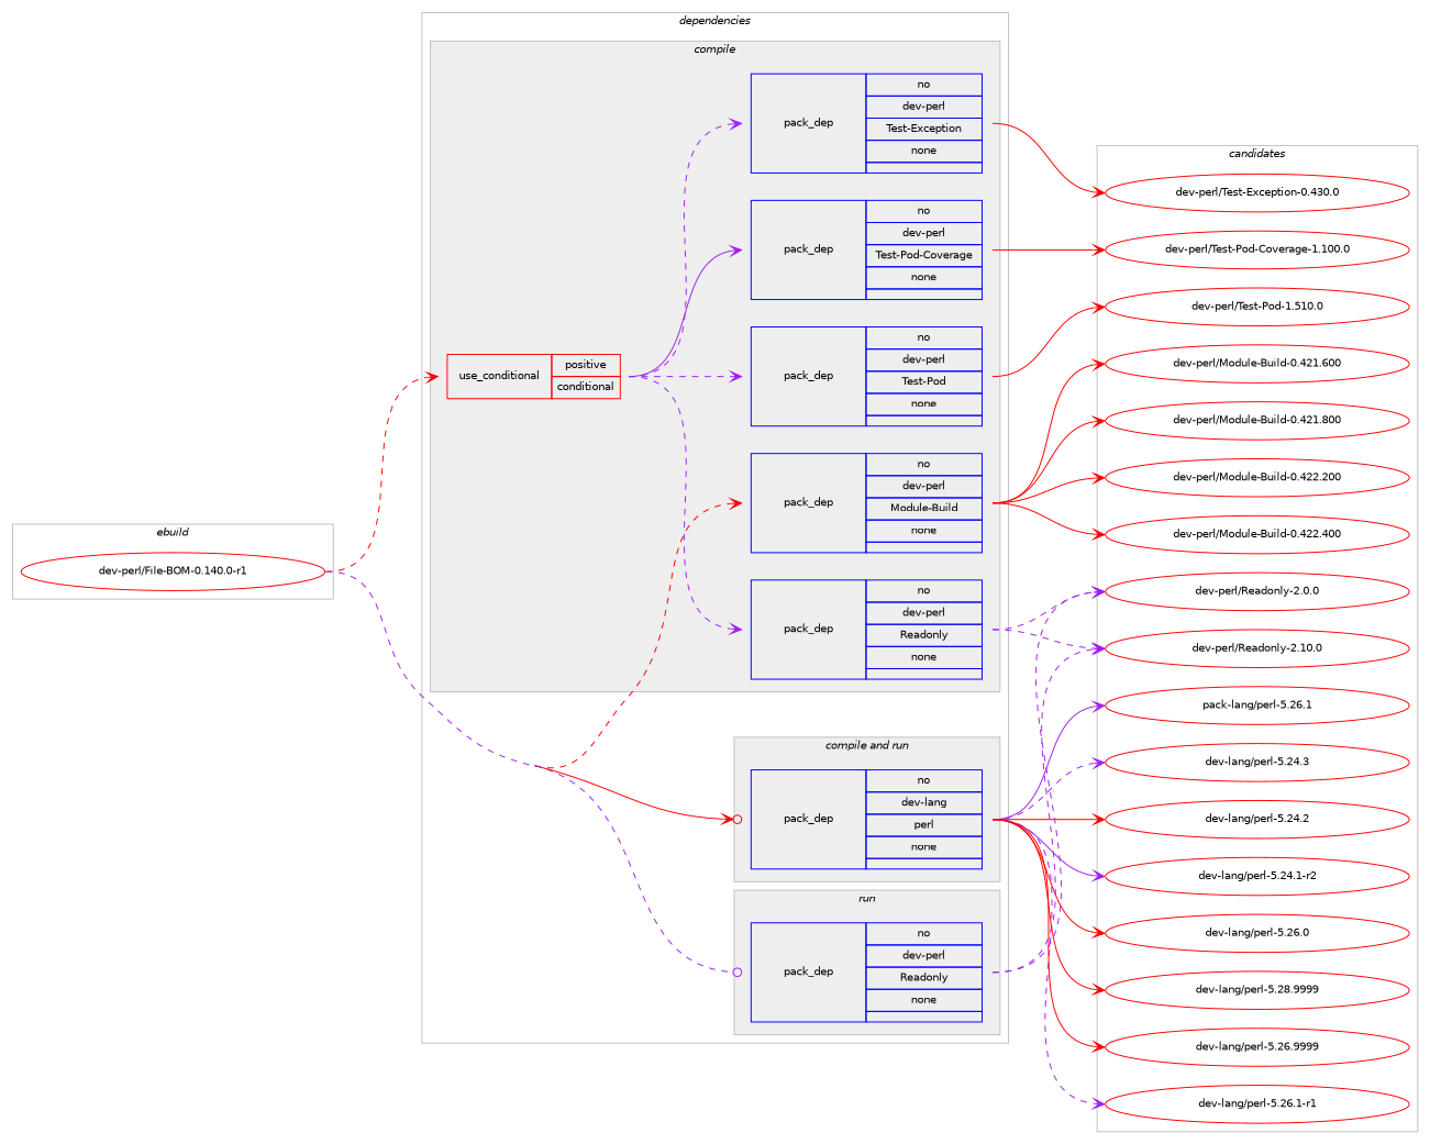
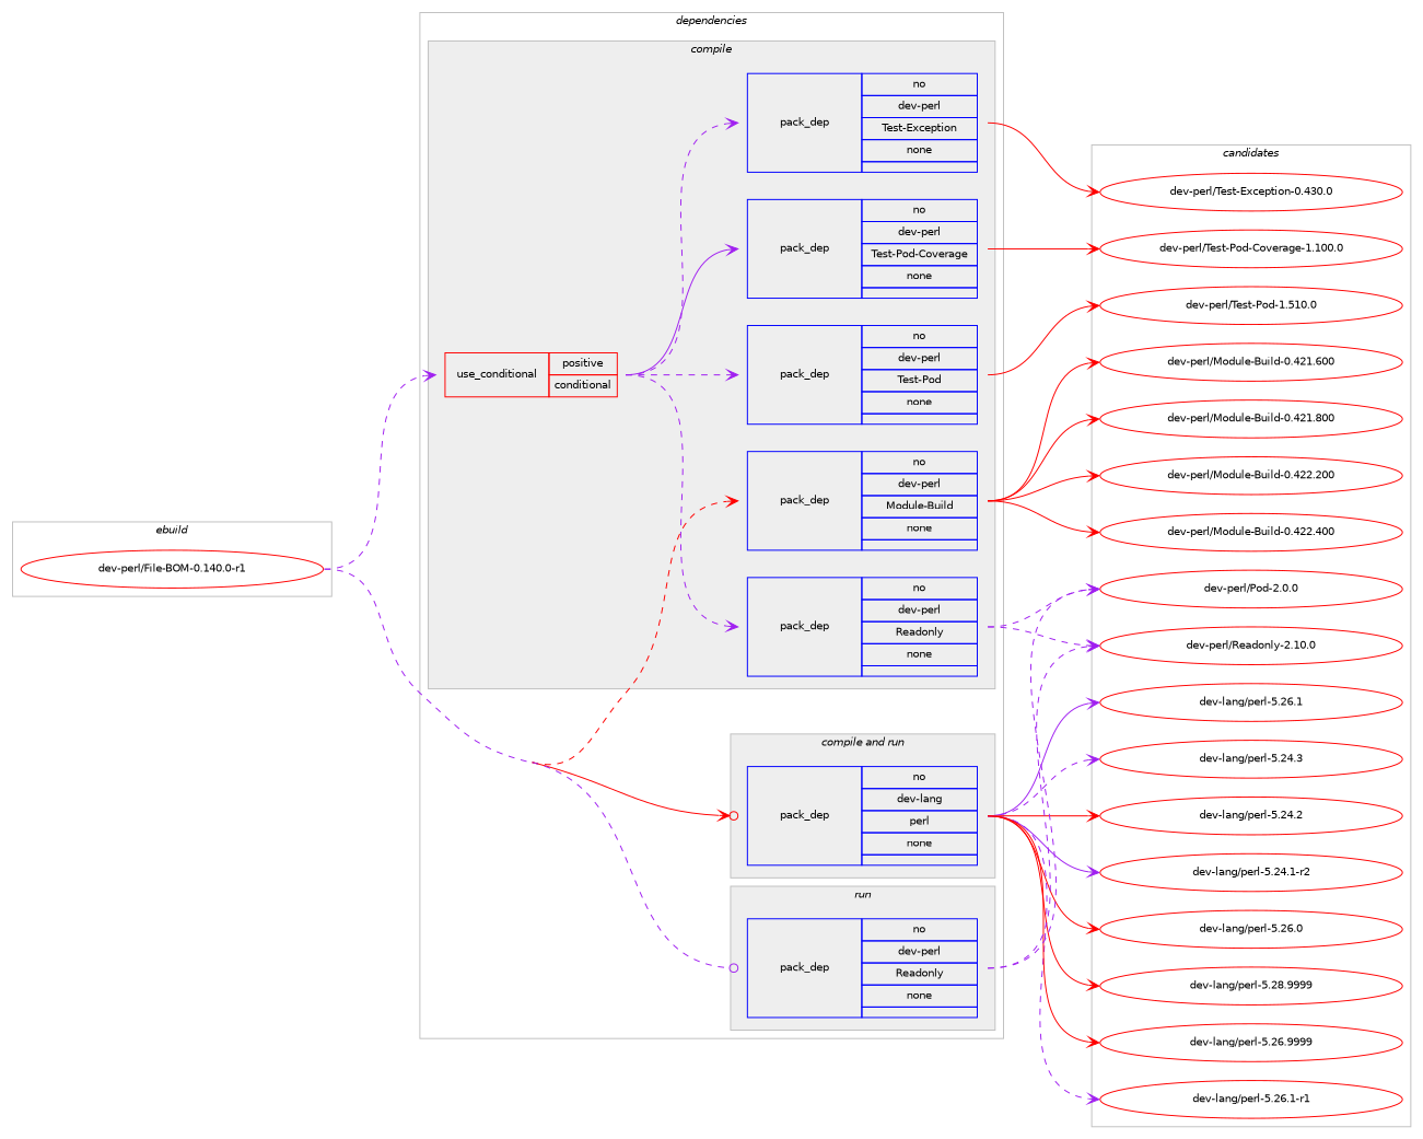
  digraph {
    compound=true
    concentrate=true
    fontname=Helvetica
    fontsize=10
    newrank=true
    rankdir=LR
    ranksep=1.5
    node [color=red fontname=Helvetica fontsize=10]
    edge [arrowhead=vee color=red headport=w style=solid tailport=e weight=100]
    n1 [label="dev-perl/File-BOM-0.140.0-r1" width=4]
    n2 [color=blue label=<<TABLE BORDER="0" CELLBORDER="1" CELLSPACING="0" CELLPADDING="4" WIDTH="220"><TR><TD ROWSPAN="6" CELLPADDING="30">pack_dep</TD></TR><TR><TD WIDTH="110">no</TD></TR><TR><TD>dev-perl</TD></TR><TR><TD>Readonly</TD></TR><TR><TD>none</TD></TR><TR><TD></TD></TR></TABLE>> shape=none]
    n3 [color=blue label=<<TABLE BORDER="0" CELLBORDER="1" CELLSPACING="0" CELLPADDING="4" WIDTH="220"><TR><TD ROWSPAN="6" CELLPADDING="30">pack_dep</TD></TR><TR><TD WIDTH="110">no</TD></TR><TR><TD>dev-perl</TD></TR><TR><TD>Test-Pod</TD></TR><TR><TD>none</TD></TR><TR><TD></TD></TR></TABLE>> shape=none]
    n4 [color=blue label=<<TABLE BORDER="0" CELLBORDER="1" CELLSPACING="0" CELLPADDING="4" WIDTH="220"><TR><TD ROWSPAN="6" CELLPADDING="30">pack_dep</TD></TR><TR><TD WIDTH="110">no</TD></TR><TR><TD>dev-perl</TD></TR><TR><TD>Test-Pod-Coverage</TD></TR><TR><TD>none</TD></TR><TR><TD></TD></TR></TABLE>> shape=none]
    n5 [color=blue label=<<TABLE BORDER="0" CELLBORDER="1" CELLSPACING="0" CELLPADDING="4" WIDTH="220"><TR><TD ROWSPAN="6" CELLPADDING="30">pack_dep</TD></TR><TR><TD WIDTH="110">no</TD></TR><TR><TD>dev-perl</TD></TR><TR><TD>Test-Exception</TD></TR><TR><TD>none</TD></TR><TR><TD></TD></TR></TABLE>> shape=none]
    n6 [label=<<TABLE BORDER="0" CELLBORDER="1" CELLSPACING="0" CELLPADDING="4"><TR><TD ROWSPAN="3" CELLPADDING="10">use_conditional</TD></TR><TR><TD>positive</TD></TR><TR><TD>conditional</TD></TR></TABLE>> shape=none]
    n7 [color=blue label=<<TABLE BORDER="0" CELLBORDER="1" CELLSPACING="0" CELLPADDING="4" WIDTH="220"><TR><TD ROWSPAN="6" CELLPADDING="30">pack_dep</TD></TR><TR><TD WIDTH="110">no</TD></TR><TR><TD>dev-perl</TD></TR><TR><TD>Module-Build</TD></TR><TR><TD>none</TD></TR><TR><TD></TD></TR></TABLE>> shape=none]
    n8 [color=blue label=<<TABLE BORDER="0" CELLBORDER="1" CELLSPACING="0" CELLPADDING="4" WIDTH="220"><TR><TD ROWSPAN="6" CELLPADDING="30">pack_dep</TD></TR><TR><TD WIDTH="110">no</TD></TR><TR><TD>dev-lang</TD></TR><TR><TD>perl</TD></TR><TR><TD>none</TD></TR><TR><TD></TD></TR></TABLE>> shape=none]
    n9 [color=blue label=<<TABLE BORDER="0" CELLBORDER="1" CELLSPACING="0" CELLPADDING="4" WIDTH="220"><TR><TD ROWSPAN="6" CELLPADDING="30">pack_dep</TD></TR><TR><TD WIDTH="110">no</TD></TR><TR><TD>dev-perl</TD></TR><TR><TD>Readonly</TD></TR><TR><TD>none</TD></TR><TR><TD></TD></TR></TABLE>> shape=none]
-   n10 [label="dev-perl/Readonly-2.0.0" width=4]
+   n10 [label="dev-perl/Pod-2.0.0" width=4]
    n11 [label="dev-perl/Readonly-2.10.0" width=4]
    n12 [label="dev-perl/Test-Pod-1.510.0" width=4]
    n13 [label="dev-perl/Test-Pod-Coverage-1.100.0" width=4]
    n14 [label="dev-perl/Test-Exception-0.430.0" width=4]
    n15 [label="dev-perl/Module-Build-0.421.600" width=4]
    n16 [label="dev-perl/Module-Build-0.421.800" width=4]
    n17 [label="dev-perl/Module-Build-0.422.200" width=4]
    n18 [label="dev-perl/Module-Build-0.422.400" width=4]
    n19 [label="dev-lang/perl-5.24.1-r2" width=4]
    n20 [label="dev-lang/perl-5.24.2" width=4]
    n21 [label="dev-lang/perl-5.24.3" width=4]
    n22 [label="dev-lang/perl-5.26.0" width=4]
-   n23 [label="pack-lang/perl-5.26.1" width=4]
+   n23 [label="dev-lang/perl-5.26.1" width=4]
    n24 [label="dev-lang/perl-5.26.1-r1" width=4]
    n25 [label="dev-lang/perl-5.26.9999" width=4]
    n26 [label="dev-lang/perl-5.28.9999" width=4]
    subgraph cluster_1 {
      color=gray
      label=<<i>ebuild</i>>
      rank=same
      n1
    }
    subgraph cluster_2 {
      color=gray
      label=<<i>dependencies</i>>
      subgraph cluster_3 {
        color=gray
        fillcolor="#eeeeee"
        label=<<i>compile</i>>
        style=filled
        subgraph sub_4 {
          color=gray
          fillcolor="#eeeeee"
          label=<<i>compile</i>>
          style=filled
          n6
          subgraph sub_5 {
            color=gray
            fillcolor="#eeeeee"
            label=<<i>compile</i>>
            style=filled
            n2
          }
          subgraph sub_6 {
            color=gray
            fillcolor="#eeeeee"
            label=<<i>compile</i>>
            style=filled
            n3
          }
          subgraph sub_7 {
            color=gray
            fillcolor="#eeeeee"
            label=<<i>compile</i>>
            style=filled
            n4
          }
          subgraph sub_8 {
            color=gray
            fillcolor="#eeeeee"
            label=<<i>compile</i>>
            style=filled
            n5
          }
        }
        subgraph sub_9 {
          color=gray
          fillcolor="#eeeeee"
          label=<<i>compile</i>>
          style=filled
          n7
        }
      }
      subgraph cluster_10 {
        color=gray
        fillcolor="#eeeeee"
        label=<<i>compile and run</i>>
        style=filled
        subgraph sub_11 {
          color=gray
          fillcolor="#eeeeee"
          label=<<i>compile and run</i>>
          style=filled
          n8
        }
      }
      subgraph cluster_12 {
        color=gray
        fillcolor="#eeeeee"
        label=<<i>run</i>>
        style=filled
        subgraph sub_13 {
          color=gray
          fillcolor="#eeeeee"
          label=<<i>run</i>>
          style=filled
          n9
        }
      }
    }
    subgraph cluster_14 {
      color=gray
      label=<<i>candidates</i>>
      rank=same
      subgraph sub_15 {
        color=black
        label=<<i>candidates</i>>
        nodesep=1
        rank=same
        n10
        n11
      }
      subgraph sub_16 {
        color=black
        label=<<i>candidates</i>>
        nodesep=1
        rank=same
        n12
      }
      subgraph sub_17 {
        color=black
        label=<<i>candidates</i>>
        nodesep=1
        rank=same
        n13
      }
      subgraph sub_18 {
        color=black
        label=<<i>candidates</i>>
        nodesep=1
        rank=same
        n14
      }
      subgraph sub_19 {
        color=black
        label=<<i>candidates</i>>
        nodesep=1
        rank=same
        n15
        n16
        n17
        n18
      }
      subgraph sub_20 {
        color=black
        label=<<i>candidates</i>>
        nodesep=1
        rank=same
        n19
        n20
        n21
        n22
        n23
        n24
        n25
        n26
      }
      subgraph sub_21 {
        color=black
        label=<<i>candidates</i>>
        nodesep=1
        rank=same
        n10
        n11
      }
    }
-   n1 -> n6 [style=dashed weight=20]
+   n1 -> n6 [color=purple style=dashed weight=20]
    n1 -> n7 [style=dashed weight=20]
    n1 -> n8 [arrowhead=odotvee weight=20]
    n1 -> n9 [arrowhead=odot color=purple style=dashed weight=20]
    n2 -> n10 [color=purple style=dashed]
    n2 -> n11 [color=purple style=dashed]
    n3 -> n12
    n4 -> n13
    n5 -> n14
    n6 -> n2 [color=purple style=dashed weight=20]
    n6 -> n3 [color=purple style=dashed weight=20]
    n6 -> n4 [color=purple weight=20]
    n6 -> n5 [color=purple style=dashed weight=20]
    n7 -> n15
    n7 -> n16
    n7 -> n17
    n7 -> n18
    n8 -> n19 [color=purple]
    n8 -> n20
    n8 -> n21 [color=purple style=dashed]
    n8 -> n22
    n8 -> n23 [color=purple]
    n8 -> n24 [color=purple style=dashed]
    n8 -> n25
    n8 -> n26
    n9 -> n10 [color=purple style=dashed]
    n9 -> n11 [color=purple style=dashed]
  }
